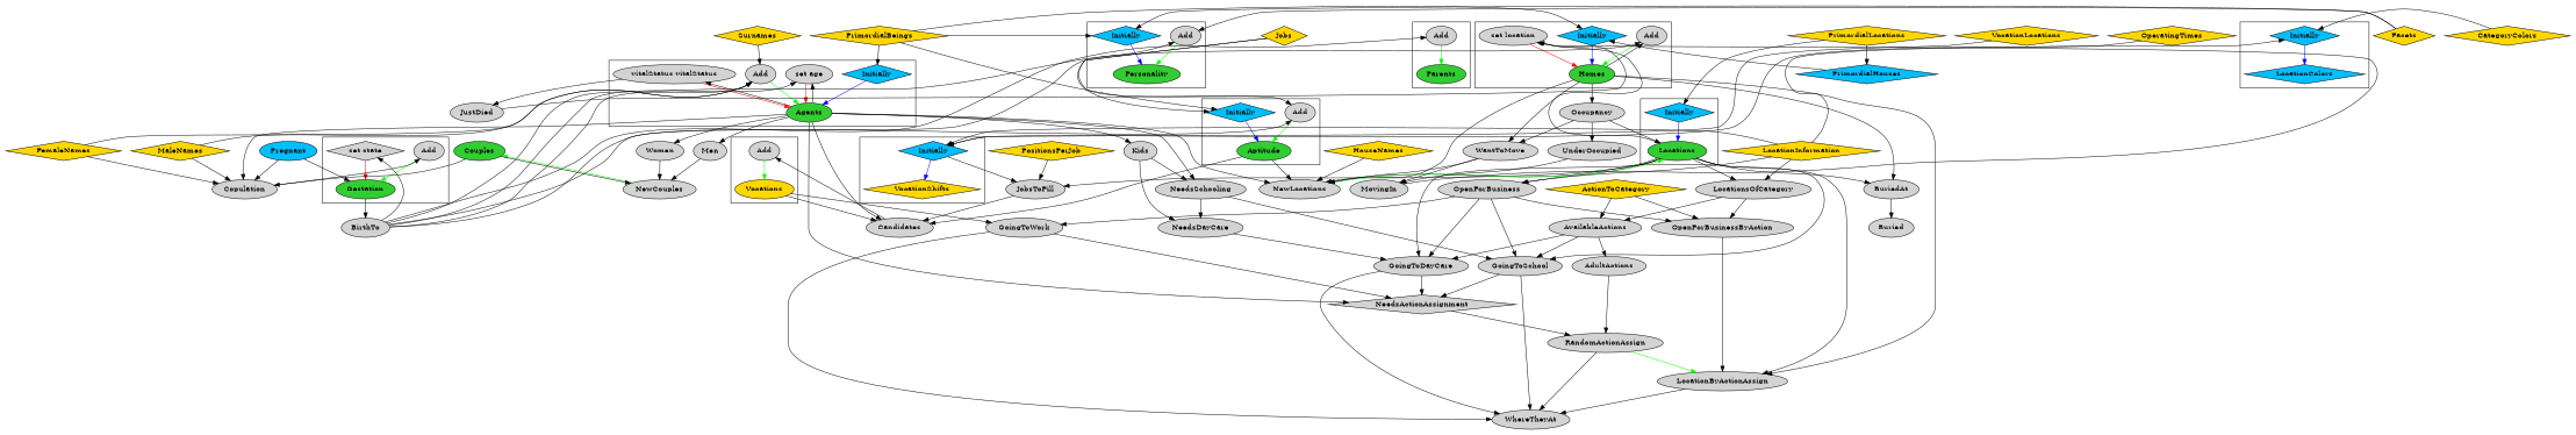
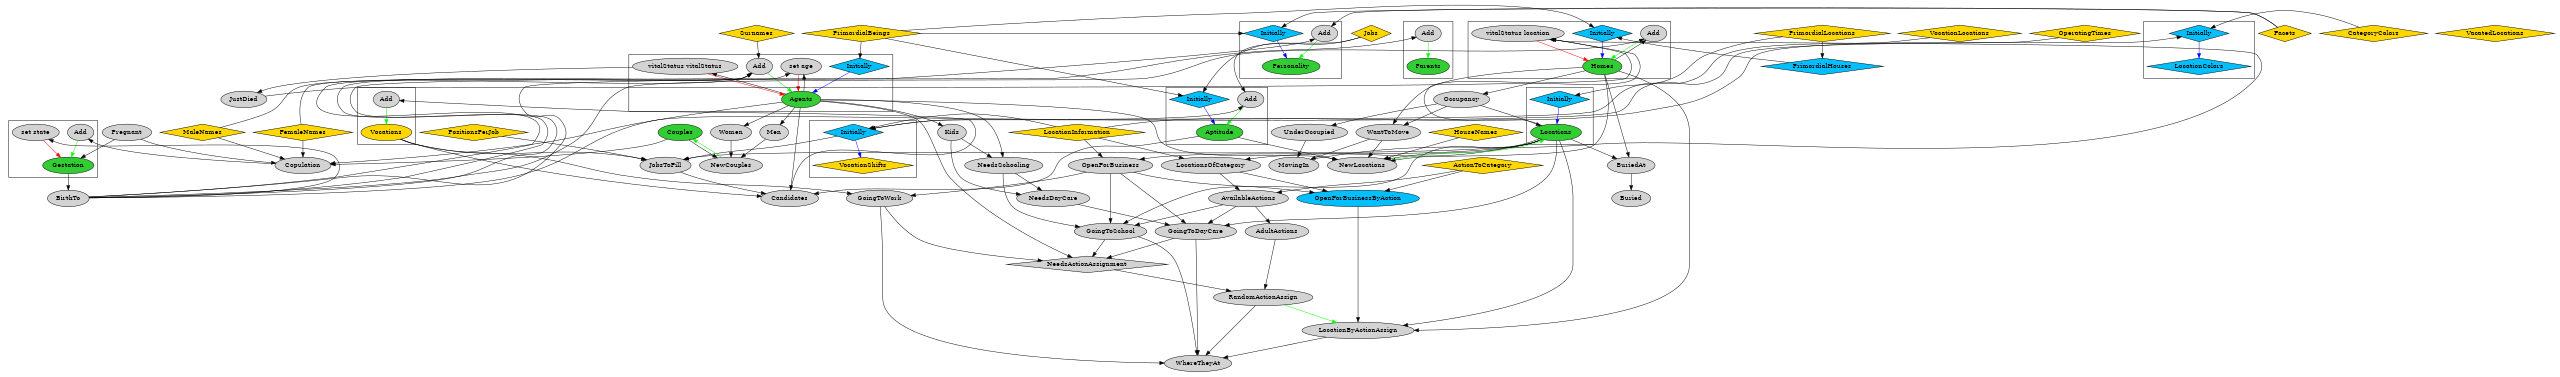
  digraph {
    node [style=filled]
    n1 [fillcolor=limegreen label=Agents]
    n2 [label=Add]
    n3 [fillcolor=deepskyblue label=Initially shape=diamond]
    n4 [label="vitalStatus vitalStatus"]
    n5 [label="set age"]
    n6 [fillcolor=limegreen label=Personality]
    n7 [label=Add]
    n8 [fillcolor=deepskyblue label=Initially shape=diamond]
    n9 [fillcolor=limegreen label=Aptitude]
    n10 [label=Add]
    n11 [fillcolor=deepskyblue label=Initially shape=diamond]
    n12 [fillcolor=limegreen label=Gestation]
    n13 [label=Add]
-   n14 [label="set state" shape=diamond]
+   n14 [label="set state"]
    n15 [fillcolor=limegreen label=Parents]
    n16 [label=Add]
    n17 [fillcolor=deepskyblue label=LocationColors shape=diamond]
    n18 [fillcolor=deepskyblue label=Initially shape=diamond]
    n19 [fillcolor=limegreen label=Locations]
    n20 [fillcolor=deepskyblue label=Initially shape=diamond]
    n21 [fillcolor=limegreen label=Homes]
    n22 [label=Add]
    n23 [fillcolor=deepskyblue label=Initially shape=diamond]
-   n24 [label="set location"]
+   n24 [label="vitalStatus location"]
    n25 [fillcolor=gold label=VocationShifts shape=diamond]
    n26 [fillcolor=deepskyblue label=Initially shape=diamond]
    n27 [fillcolor=gold label=Vocations]
    n28 [label=Add]
    n29 [label=Copulation]
    n30 [label=Men]
    n31 [label=Women]
    n32 [label=NewLocations]
    n33 [label=Candidates]
    n34 [label=Kids]
    n35 [label=NeedsSchooling]
    n36 [label=NeedsActionAssignment shape=diamond]
    n37 [label=JustDied]
    n38 [label=BirthTo]
    n39 [label=LocationsOfCategory]
    n40 [label=BuriedAt]
    n41 [label=JobsToFill]
    n42 [label=OpenForBusiness]
    n43 [label=GoingToSchool]
    n44 [label=GoingToDayCare]
    n45 [label=LocationByActionAssign]
    n46 [label=Occupancy]
    n47 [label=WantToMove]
    n48 [label=GoingToWork]
    n49 [label=NewCouples]
    n50 [label=NeedsDayCare]
    n51 [label=RandomActionAssign]
-   n52 [label=Pregnant fillcolor=deepskyblue]
+   n52 [label=Pregnant]
    n53 [label=UnderOccupied]
    n54 [label=AvailableActions]
-   n55 [label=OpenForBusinessByAction]
+   n55 [label=OpenForBusinessByAction fillcolor=deepskyblue]
    n56 [label=Buried]
    n57 [label=WhereTheyAt]
    n58 [label=MovingIn]
    n59 [fillcolor=gold label=MaleNames shape=diamond]
    n60 [fillcolor=gold label=FemaleNames shape=diamond]
    n61 [fillcolor=gold label=Surnames shape=diamond]
    n62 [fillcolor=gold label=Facets shape=diamond]
    n63 [fillcolor=limegreen label=Couples]
    n64 [fillcolor=gold label=PrimordialBeings shape=diamond]
    n65 [fillcolor=gold label=Jobs shape=diamond]
    n66 [fillcolor=gold label=LocationInformation shape=diamond]
    n67 [fillcolor=gold label=CategoryColors shape=diamond]
    n68 [fillcolor=gold label=PrimordialLocations shape=diamond]
    n69 [fillcolor=deepskyblue label=PrimordialHouses shape=diamond]
    n70 [fillcolor=gold label=HouseNames shape=diamond]
+   n71 [fillcolor=gold label=VacatedLocations shape=diamond]
    n72 [label=AdultActions]
    n73 [fillcolor=gold label=VocationLocations shape=diamond]
    n74 [fillcolor=gold label=PositionsPerJob shape=diamond]
    n75 [fillcolor=gold label=OperatingTimes shape=diamond]
    n76 [fillcolor=gold label=ActionToCategory shape=diamond]
    subgraph cluster_1 {
      n1
      n2
      n3
      n4
      n5
    }
    subgraph cluster_2 {
      n6
      n7
      n8
    }
    subgraph cluster_3 {
      n9
      n10
      n11
    }
    subgraph cluster_4 {
      n12
      n13
      n14
    }
    subgraph cluster_5 {
      n15
      n16
    }
    subgraph cluster_6 {
      n17
      n18
    }
    subgraph cluster_7 {
      n19
      n20
    }
    subgraph cluster_8 {
      n21
      n22
      n23
      n24
    }
    subgraph cluster_9 {
      n25
      n26
    }
    subgraph cluster_10 {
      n27
      n28
    }
    n1 -> n4 [constraint=false]
    n1 -> n5 [constraint=false]
    n1 -> n29
    n1 -> n30
    n1 -> n31
    n1 -> n32
    n1 -> n33
    n1 -> n34
    n1 -> n35
    n1 -> n36
    n2 -> n1 [color=green]
    n3 -> n1 [color=blue]
    n4 -> n1 [color=red]
    n4 -> n37
    n5 -> n1 [color=red]
    n7 -> n6 [color=green]
    n8 -> n6 [color=blue]
    n9 -> n32
    n9 -> n33
    n10 -> n9 [color=green]
    n11 -> n9 [color=blue]
    n12 -> n38
    n13 -> n12 [color=green]
    n14 -> n12 [color=red]
    n16 -> n15 [color=green]
    n18 -> n17 [color=blue]
    n19 -> n24 [constraint=false]
    n19 -> n32
    n19 -> n39
    n19 -> n40
    n19 -> n41
    n19 -> n42
    n19 -> n43
    n19 -> n44
    n19 -> n45
    n20 -> n19 [color=blue]
    n21 -> n22 [constraint=false]
    n21 -> n32
    n21 -> n40
    n21 -> n45
    n21 -> n46
    n21 -> n47
    n22 -> n21 [color=green]
    n23 -> n21 [color=blue]
    n24 -> n21 [color=red]
    n26 -> n25 [color=blue]
    n26 -> n41
    n27 -> n33
+   n27 -> n41
    n27 -> n48
    n28 -> n27 [color=green]
    n29 -> n13 [constraint=false]
    n30 -> n49
    n31 -> n49
    n32 -> n19 [color=green]
    n33 -> n28 [constraint=false]
    n34 -> n35
    n34 -> n50
    n35 -> n43
    n35 -> n50
    n36 -> n51
    n37 -> n24 [constraint=false]
    n38 -> n2 [constraint=false]
    n38 -> n5 [constraint=false]
    n38 -> n7 [constraint=false]
    n38 -> n10 [constraint=false]
    n38 -> n14 [constraint=false]
    n38 -> n16 [constraint=false]
    n38 -> n22 [constraint=false]
    n39 -> n54
    n39 -> n55
    n40 -> n56
    n41 -> n33
    n42 -> n43
    n42 -> n44
    n42 -> n48
    n42 -> n55
    n43 -> n36
    n43 -> n57
    n44 -> n36
    n44 -> n57
    n45 -> n57
    n46 -> n19
    n46 -> n47
    n46 -> n53
    n47 -> n32
    n47 -> n58
    n48 -> n36
    n48 -> n57
    n49 -> n63 [color=green]
    n50 -> n44
    n51 -> n45 [color=green]
    n51 -> n57
    n52 -> n12
    n52 -> n29
    n53 -> n58
    n54 -> n43
    n54 -> n44
    n54 -> n72
    n55 -> n45
    n58 -> n24 [constraint=false]
    n59 -> n2 [constraint=false]
    n59 -> n29
    n60 -> n2 [constraint=false]
    n60 -> n29
    n61 -> n2 [constraint=false]
    n62 -> n7 [constraint=false]
    n62 -> n8 [constraint=false]
    n63 -> n29
    n63 -> n49
    n64 -> n3 [constraint=false]
    n64 -> n8 [constraint=false]
    n64 -> n11 [constraint=false]
    n64 -> n23 [constraint=false]
    n65 -> n10 [constraint=false]
    n65 -> n11 [constraint=false]
    n66 -> n18 [constraint=false]
    n66 -> n26 [constraint=false]
    n66 -> n39
    n66 -> n42
    n67 -> n18 [constraint=false]
    n68 -> n20 [constraint=false]
    n68 -> n69
    n69 -> n23 [constraint=false]
    n70 -> n32
    n72 -> n51
    n73 -> n26 [constraint=false]
    n74 -> n41
    n75 -> n26 [constraint=false]
    n76 -> n54
    n76 -> n55
  }
